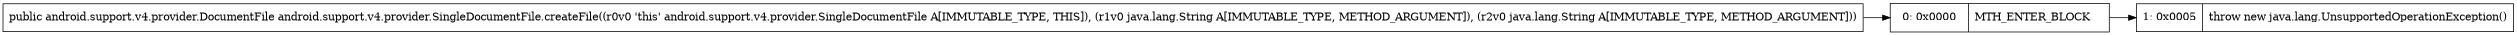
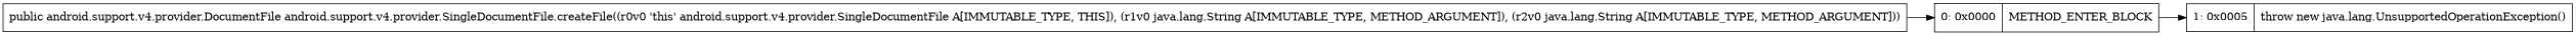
  digraph {
    rankdir=LR
    node [shape=record]
-   n1 [label="{0\:\ 0x0000|MTH_ENTER_BLOCK\l}"]
+   n1 [label="{0\:\ 0x0000|METHOD_ENTER_BLOCK\l}"]
    n2 [label="{1\:\ 0x0005|throw new java.lang.UnsupportedOperationException()\l}"]
    n3 [label="{public android.support.v4.provider.DocumentFile android.support.v4.provider.SingleDocumentFile.createFile((r0v0 'this' android.support.v4.provider.SingleDocumentFile A[IMMUTABLE_TYPE, THIS]), (r1v0 java.lang.String A[IMMUTABLE_TYPE, METHOD_ARGUMENT]), (r2v0 java.lang.String A[IMMUTABLE_TYPE, METHOD_ARGUMENT])) }"]
    n1 -> n2
    n3 -> n1
  }
